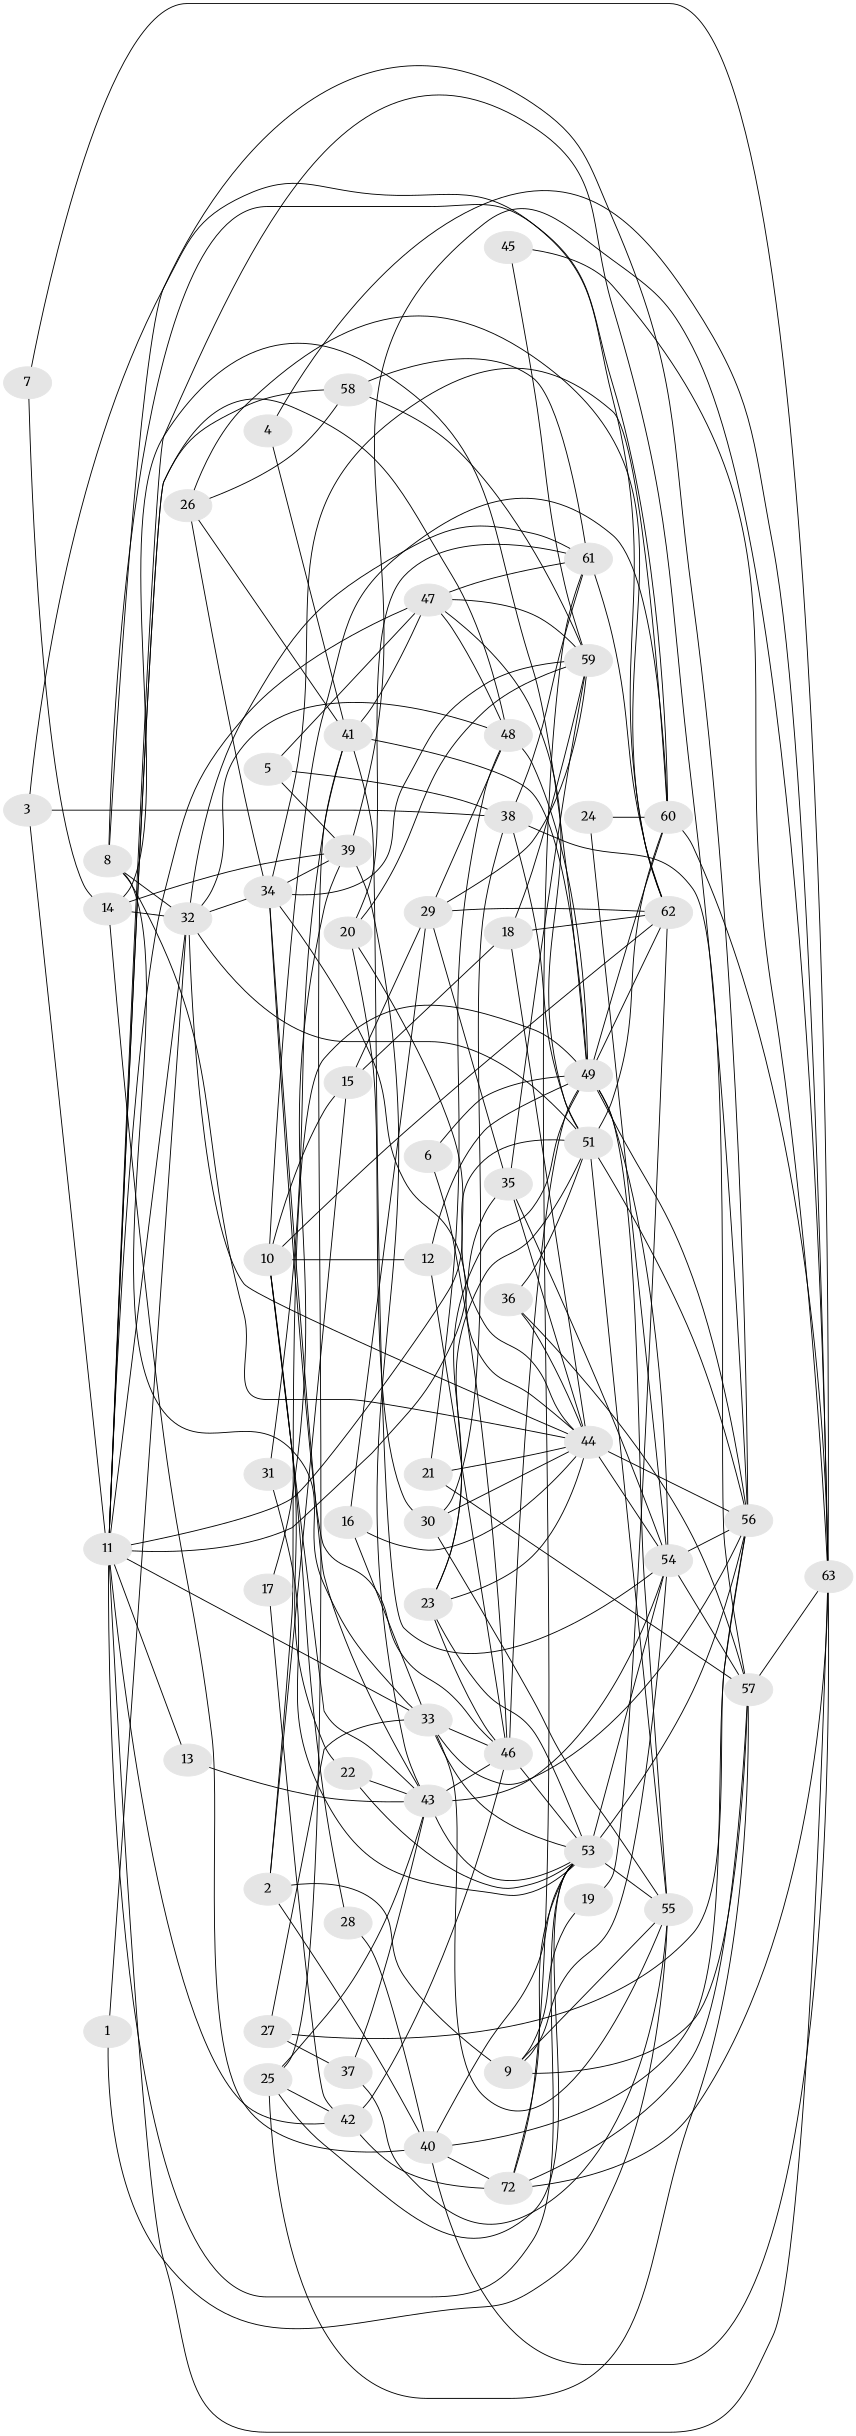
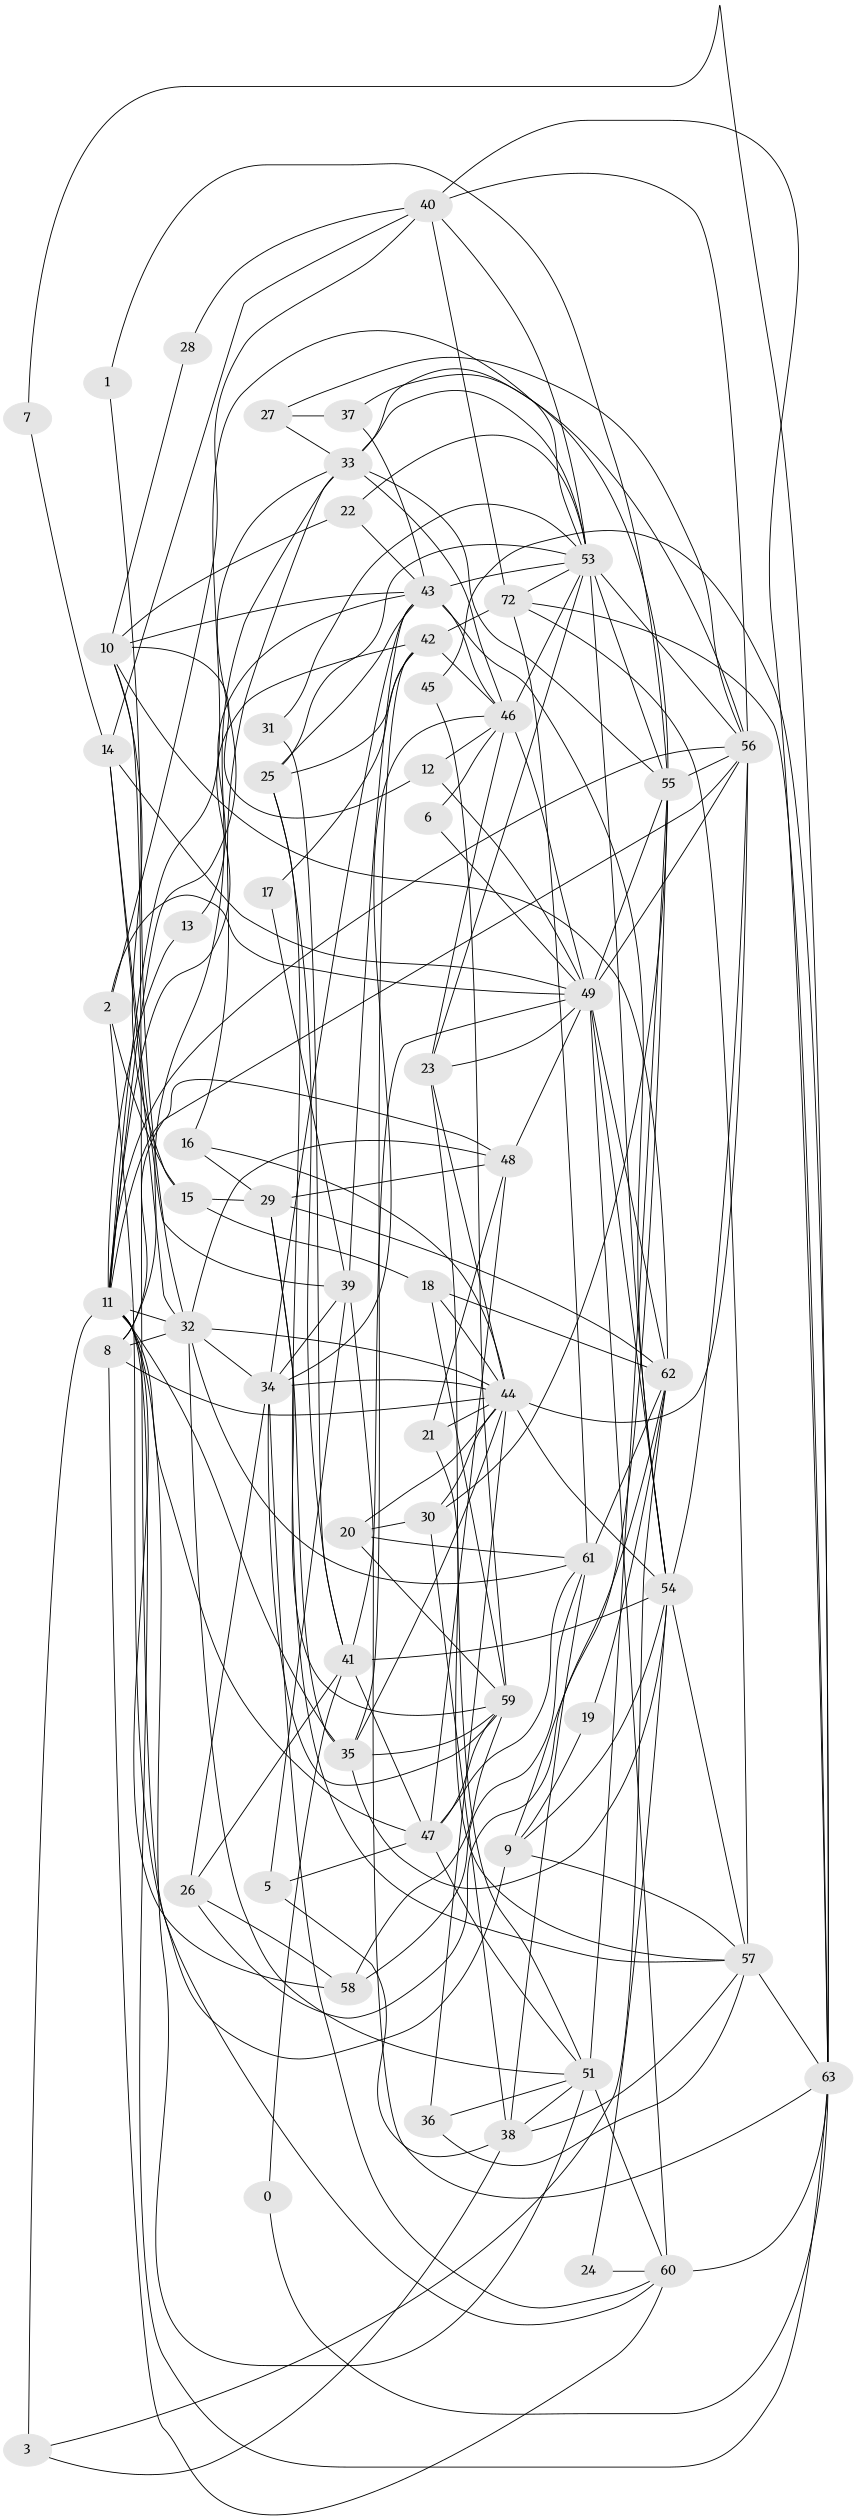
  graph {
    fontname=Merriweather
    rankdir=LR
    node [color=gray90 fontname=Merriweather style=filled]
    edge [fontname=Merriweather weight=1.0]
    1
    32
    55
    44
    48
    51
    61
    34
    2
    9
    15
    40
    49
    19
    54
    57
    18
    29
    63
    56
    53
    n22 [label=72]
    62
    60
    3
    11
    38
    47
    33
    13
    35
    42
    58
-   4
+   4 [label=0]
    41
    5
    39
    43
    59
    6
    46
    7
    14
    8
    10
    12
    22
    28
    16
    17
    20
    30
    21
    23
    24
    25
    26
    27
    37
    31
    36
    45
    1 -- 32
    1 -- 55
    32 -- 44
    32 -- 48
    32 -- 51
    32 -- 61
    32 -- 34
    44 -- 54
    44 -- 56
    48 -- 49
    51 -- 55
-   51 -- 56
+   55 -- 56
    51 -- 60
    61 -- 62
    34 -- 44
    34 -- 60
    34 -- 39
    34 -- 43
    34 -- 59 [weight=2.0]
    34 -- 46
    2 -- 9
    2 -- 15
    2 -- 40
    2 -- 49
    9 -- 55
    9 -- 19
    9 -- 54
    9 -- 57
    15 -- 18
    15 -- 29
    40 -- 63
    40 -- 56
    40 -- 53
    40 -- n22
    49 -- 55
    49 -- 54
    49 -- 56
    49 -- 62
    49 -- 60
    19 -- 62
    54 -- 57
    54 -- 56
    57 -- 63
    18 -- 44
    18 -- 62
    18 -- 59
    29 -- 48
    29 -- 62
    29 -- 35
    29 -- 59
    53 -- 55
    53 -- 54
    53 -- 56
    n22 -- 61
    n22 -- 57
    n22 -- 63
    n22 -- 53
    60 -- 63
    3 -- 62
    3 -- 11
    3 -- 38
    11 -- 32
    11 -- 48
    11 -- 51
    11 -- 63 [weight=2.0]
    11 -- 56
    11 -- 53
    11 -- 47
    11 -- 33 [weight=2.0]
    11 -- 13
    11 -- 35
    11 -- 42
    11 -- 58
    38 -- 51
    38 -- 61
    38 -- 57
    47 -- 48
    47 -- 51
    47 -- 61
    47 -- 59
    33 -- 55
    33 -- 56
    33 -- 53
    33 -- 46
    13 -- 43
    35 -- 44
    35 -- 54
+   35 -- 42
    35 -- 59
    42 -- n22
    42 -- 46
    58 -- 61
    58 -- 59
    4 -- 63
    4 -- 41
    41 -- 49
    41 -- 54
    41 -- 47
    5 -- 38
    5 -- 47
    5 -- 39
    39 -- 63
    39 -- 43
    43 -- 54
    43 -- 53
    43 -- 46
    6 -- 49
    6 -- 46
    46 -- 49
    46 -- 53
    7 -- 63
    7 -- 14
    14 -- 32
    14 -- 40
    14 -- 49
    14 -- 39
    8 -- 32
    8 -- 44
    8 -- 56
    8 -- 60
    8 -- 33
    10 -- 15
    10 -- 62
    10 -- 60
    10 -- 43
    10 -- 12
    10 -- 22
    10 -- 28
    12 -- 49
    12 -- 46
    22 -- 53
    22 -- 43
    28 -- 40
    16 -- 44
    16 -- 29
    16 -- 33
    17 -- 42
    17 -- 39
    20 -- 44
    20 -- 61
    20 -- 59
    20 -- 30
    30 -- 55
    30 -- 44
    30 -- 38
    21 -- 44
    21 -- 48
    21 -- 57
    23 -- 44
    23 -- 51
    23 -- 49
    23 -- 53
    23 -- 46
    24 -- 54
    24 -- 60
    25 -- 57
    25 -- 53
    25 -- 42
    25 -- 41
    25 -- 43
    26 -- 34
    26 -- 62
    26 -- 58
    26 -- 41
    27 -- 56
    27 -- 33
    27 -- 37
    37 -- 55
    37 -- 43
    31 -- 53
    31 -- 41
    36 -- 44
    36 -- 51
    36 -- 57
    45 -- 63
    45 -- 59
  }
